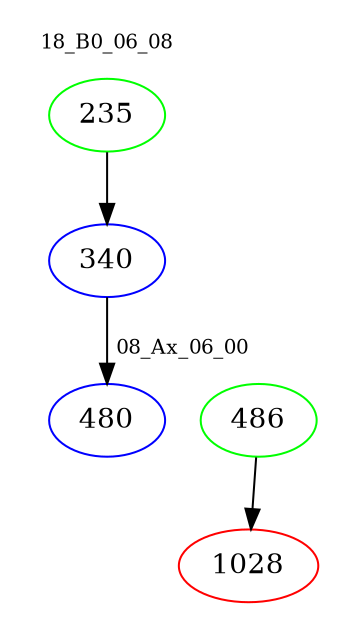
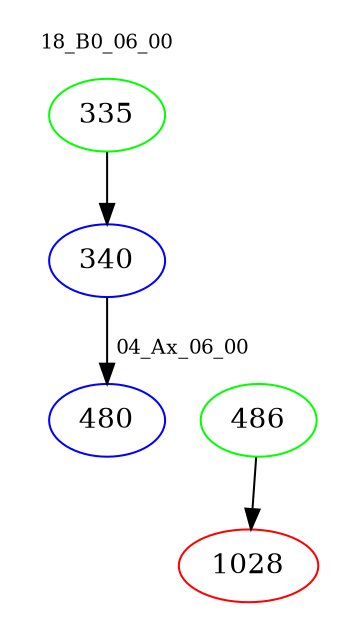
  digraph {
    node [color=green]
    edge [color=black]
    n1 [label=486]
    n2 [color=blue label=480]
    n3 [color=red label=1028]
-   n4 [label=235]
+   n4 [label=335]
    n5 [color=blue label=340]
    subgraph cluster_1 {
      color=white
      fontsize=10
-     label="08_Ax_06_00"
+     label="04_Ax_06_00"
      n1
      n2
      n3
    }
    subgraph cluster_2 {
      color=white
      fontsize=10
-     label="18_B0_06_08"
+     label="18_B0_06_00"
      n4
      n5
    }
    n1 -> n3
    n4 -> n5
    n5 -> n2
  }
